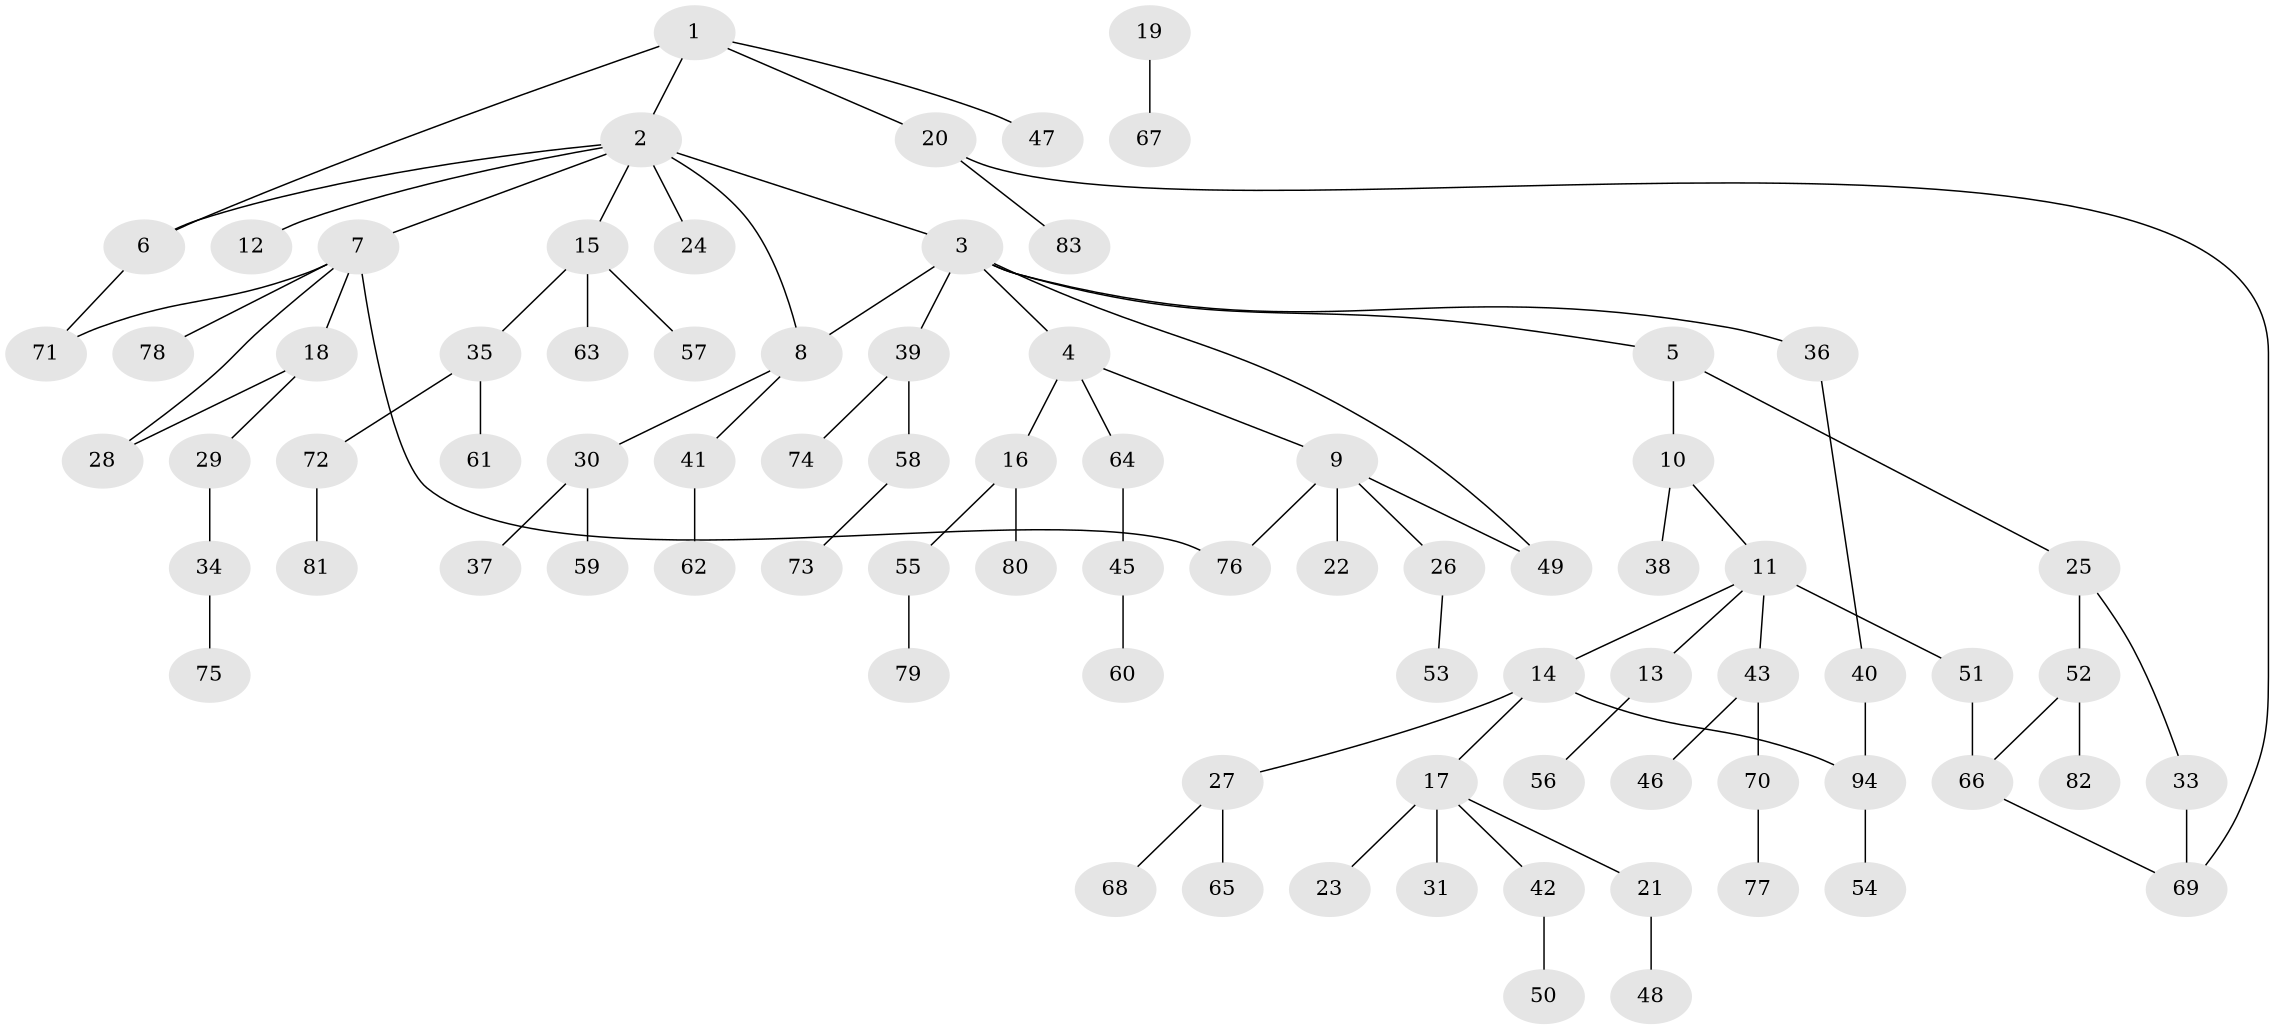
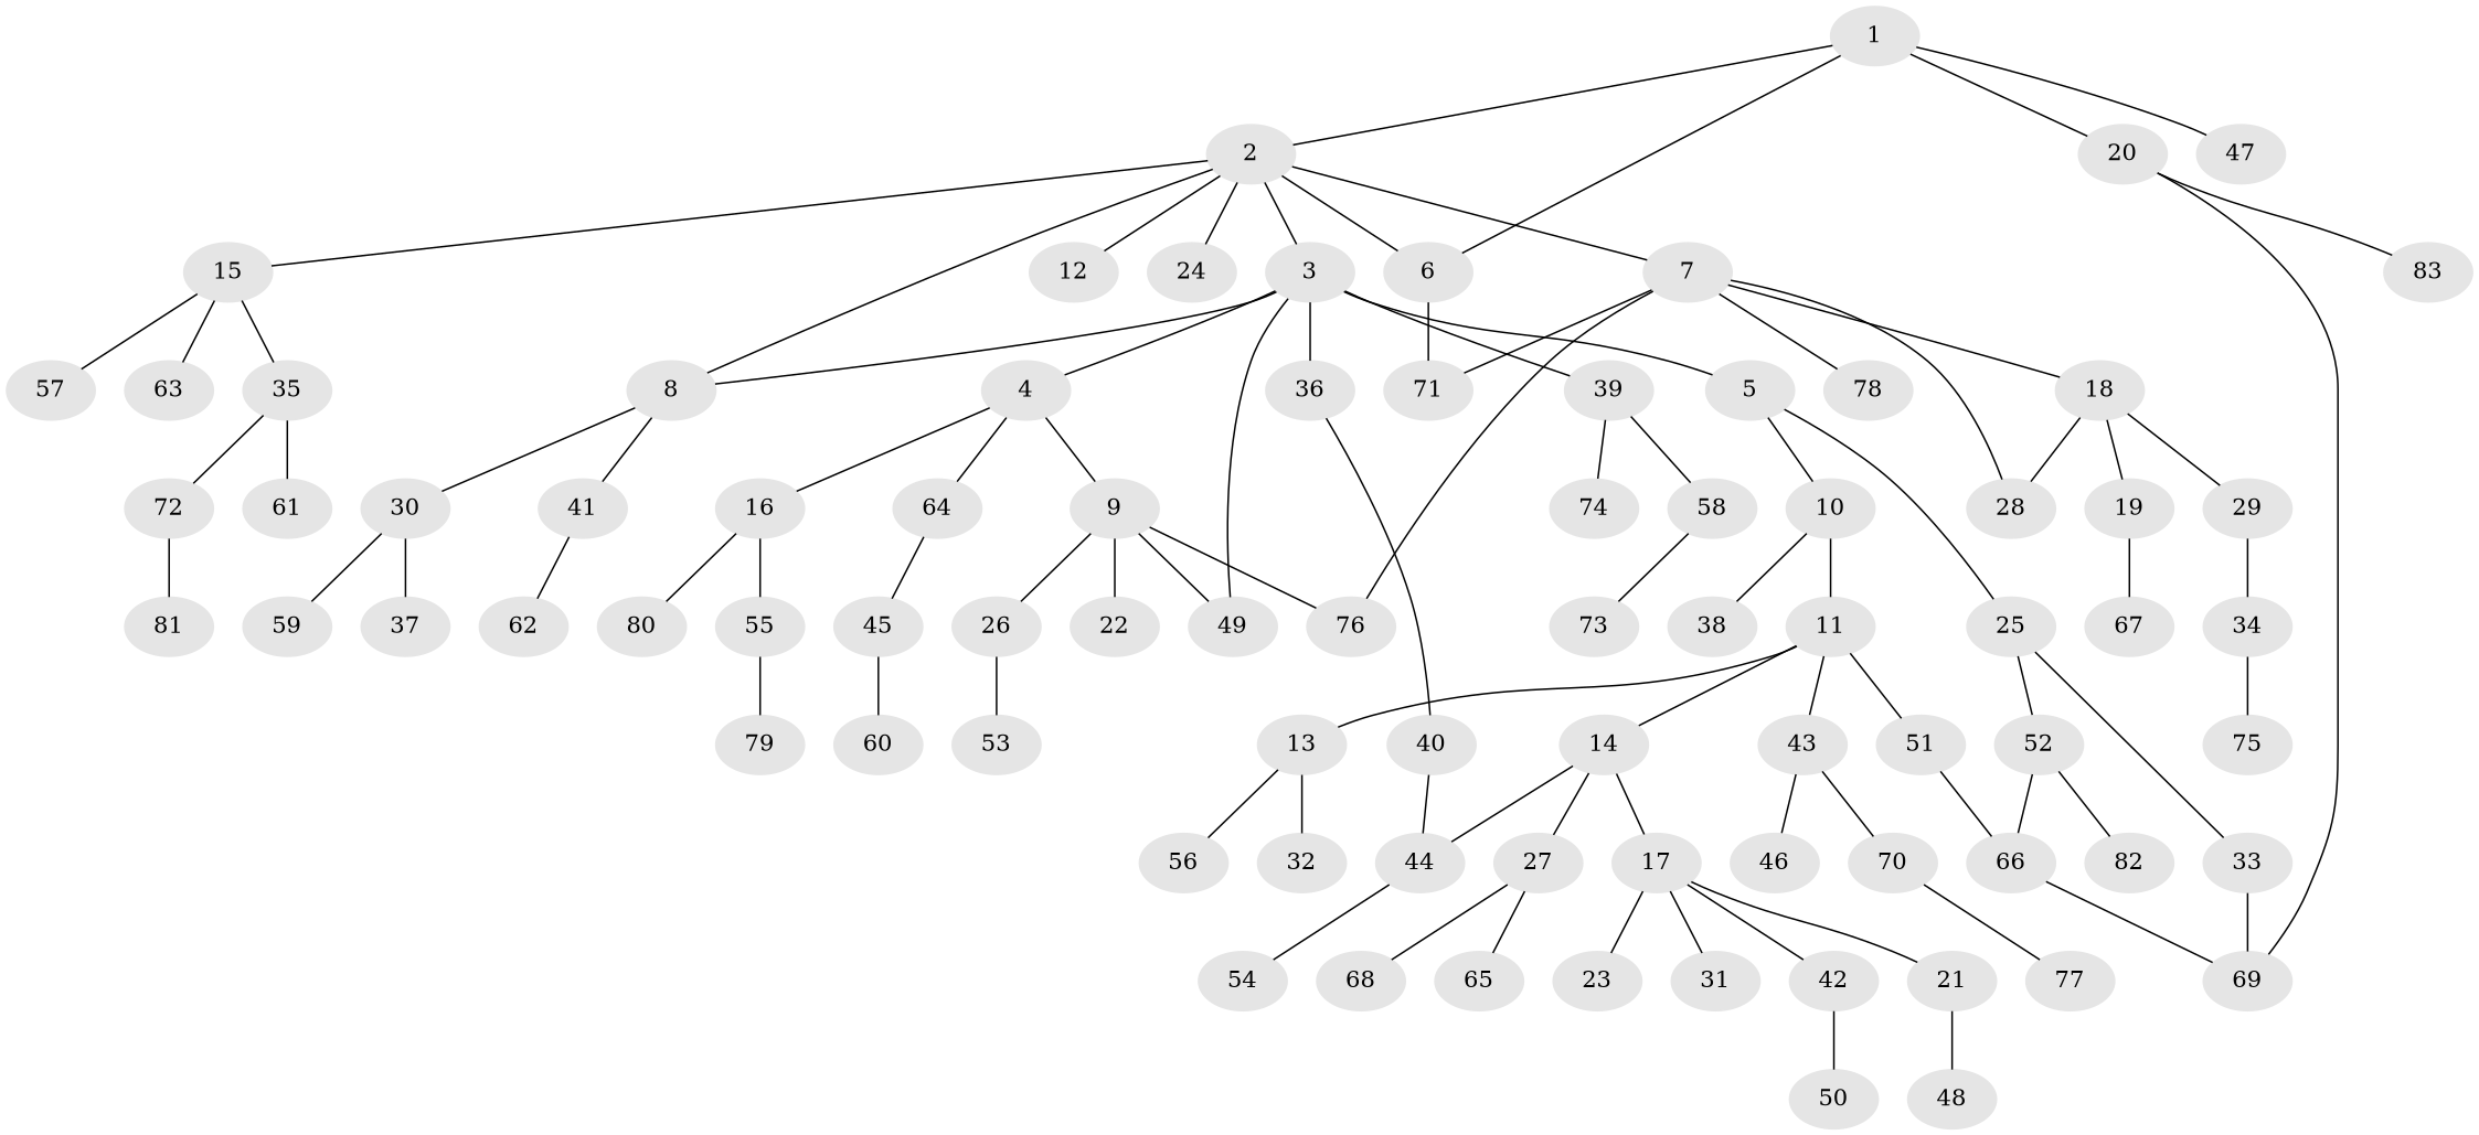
  graph {
    node [color=gray90 style=filled]
    1
    2
    6
    20
    47
    3
    7
    8
    12
    15
    24
    71
    69
    83
    4
    5
    36
    39
    49
    18
    28
    76
    78
    30
    41
    35
    57
    63
    9
    16
    64
    10
    25
    40
    58
    74
    45
    60
    22
    26
    55
    80
    11
    38
    33
    52
    19
    29
    37
    59
    62
    53
    13
    14
    43
    51
+   32
    56
    17
    27
-   44 [label=94]
+   44
    46
    70
    66
    21
    23
    31
    42
    65
    68
    54
    61
    72
    79
    48
    50
    67
    34
    82
    75
    81
    73
    77
    1 -- 2
    1 -- 6
    1 -- 20
    1 -- 47
    2 -- 6
    2 -- 3
    2 -- 7
    2 -- 8
    2 -- 12
    2 -- 15
    2 -- 24
    6 -- 71
    20 -- 69
    20 -- 83
    3 -- 8
    3 -- 4
    3 -- 5
    3 -- 36
    3 -- 39
    3 -- 49
    7 -- 71
    7 -- 18
    7 -- 28
    7 -- 76
    7 -- 78
    8 -- 30
    8 -- 41
    15 -- 35
    15 -- 57
    15 -- 63
    4 -- 9
    4 -- 16
    4 -- 64
    5 -- 10
    5 -- 25
    36 -- 40
    39 -- 58
    39 -- 74
    18 -- 28
+   18 -- 19
    18 -- 29
    30 -- 37
    30 -- 59
    41 -- 62
    35 -- 61
    35 -- 72
    9 -- 49
    9 -- 76
    9 -- 22
    9 -- 26
    16 -- 55
    16 -- 80
    64 -- 45
    10 -- 11
    10 -- 38
    25 -- 33
    25 -- 52
    40 -- 44
    58 -- 73
    45 -- 60
    26 -- 53
    55 -- 79
    11 -- 13
    11 -- 14
    11 -- 43
    11 -- 51
    33 -- 69
    52 -- 66
    52 -- 82
    19 -- 67
    29 -- 34
+   13 -- 32
    13 -- 56
    14 -- 17
    14 -- 27
    14 -- 44
    43 -- 46
    43 -- 70
    51 -- 66
    17 -- 21
    17 -- 23
    17 -- 31
    17 -- 42
    27 -- 65
    27 -- 68
    44 -- 54
    70 -- 77
    66 -- 69
    21 -- 48
    42 -- 50
    72 -- 81
    34 -- 75
  }
